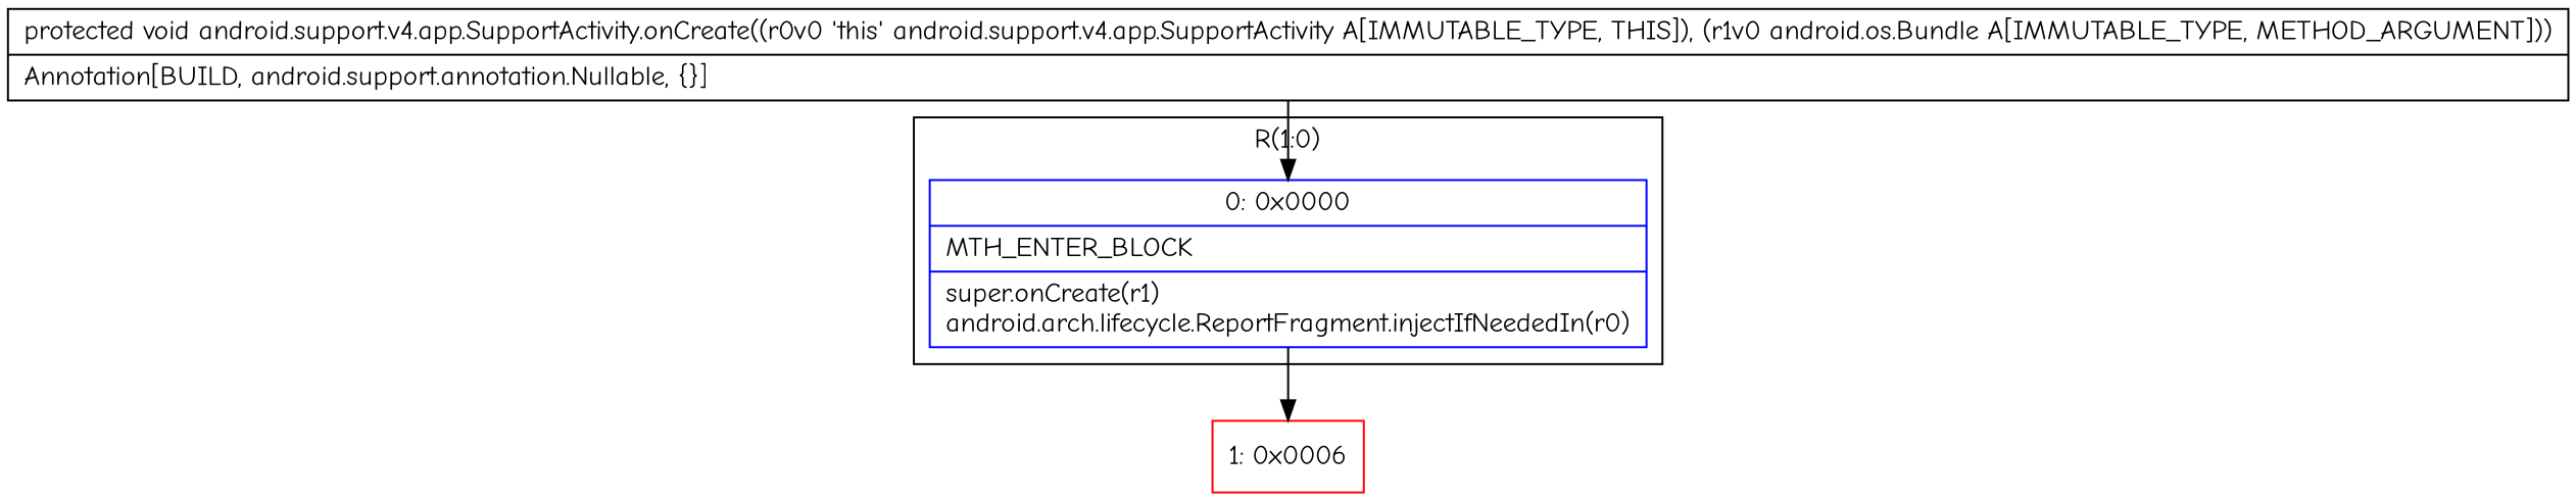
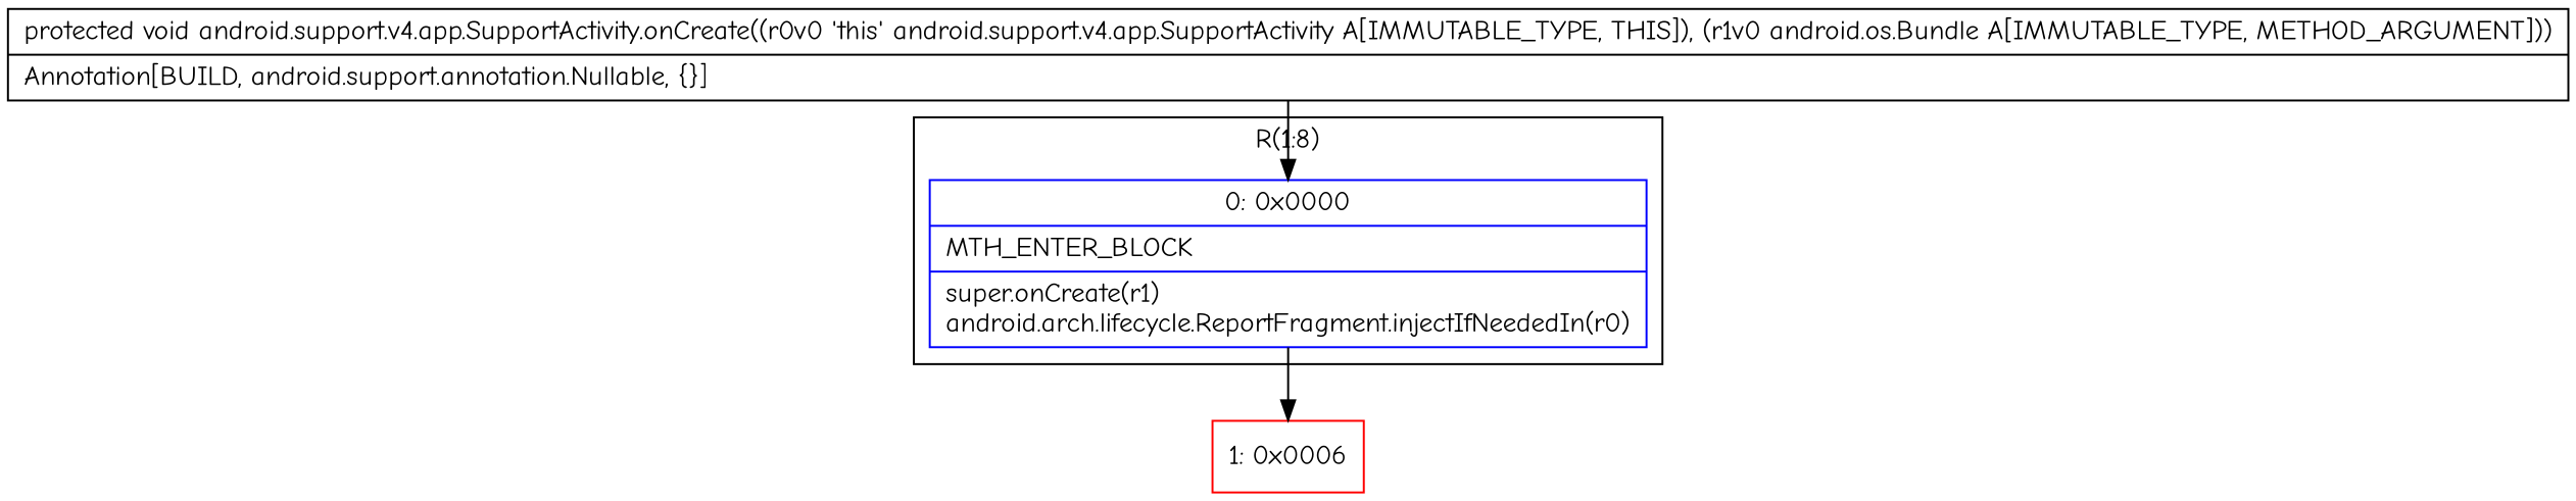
  digraph {
    fontname="Comic Neue"
    node [shape=record fontname="Comic Neue"]
    edge [fontname="Comic Neue"]
    n1 [color=blue label="{0\:\ 0x0000|MTH_ENTER_BLOCK\l|super.onCreate(r1)\landroid.arch.lifecycle.ReportFragment.injectIfNeededIn(r0)\l}"]
    n2 [color=red label="{1\:\ 0x0006}"]
    n3 [label="{protected void android.support.v4.app.SupportActivity.onCreate((r0v0 'this' android.support.v4.app.SupportActivity A[IMMUTABLE_TYPE, THIS]), (r1v0 android.os.Bundle A[IMMUTABLE_TYPE, METHOD_ARGUMENT]))  | Annotation[BUILD, android.support.annotation.Nullable, \{\}]\l}"]
    subgraph cluster_1 {
-     label="R(1:0)"
+     label="R(1:8)"
      n1
    }
    n1 -> n2
    n3 -> n1
  }
